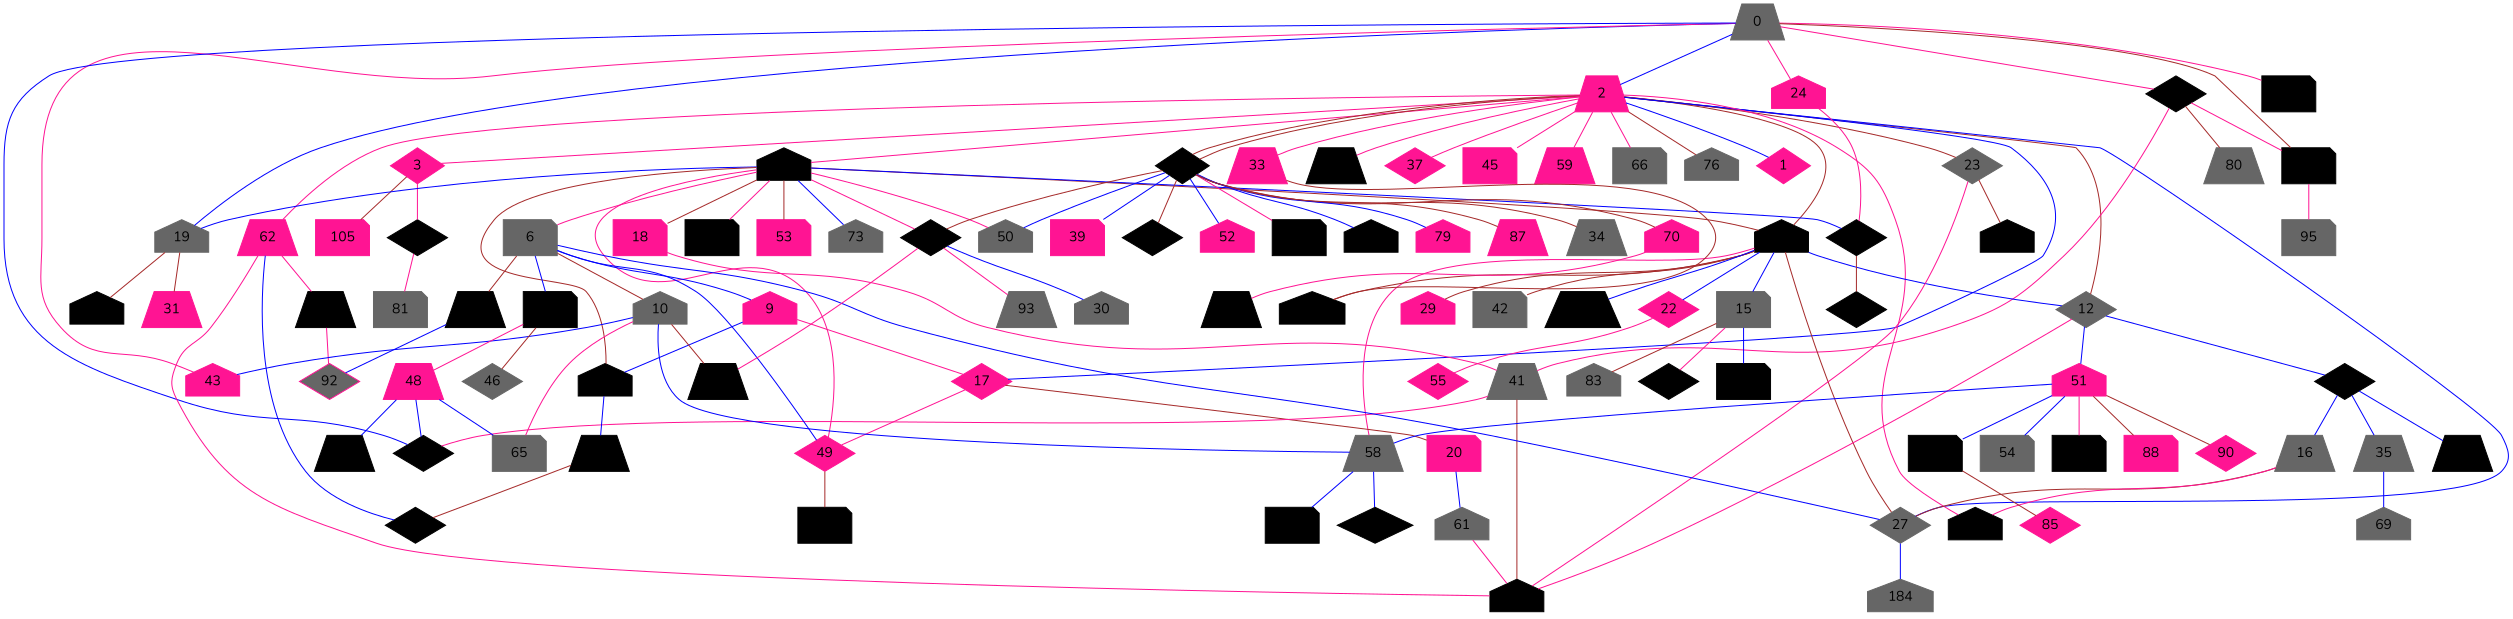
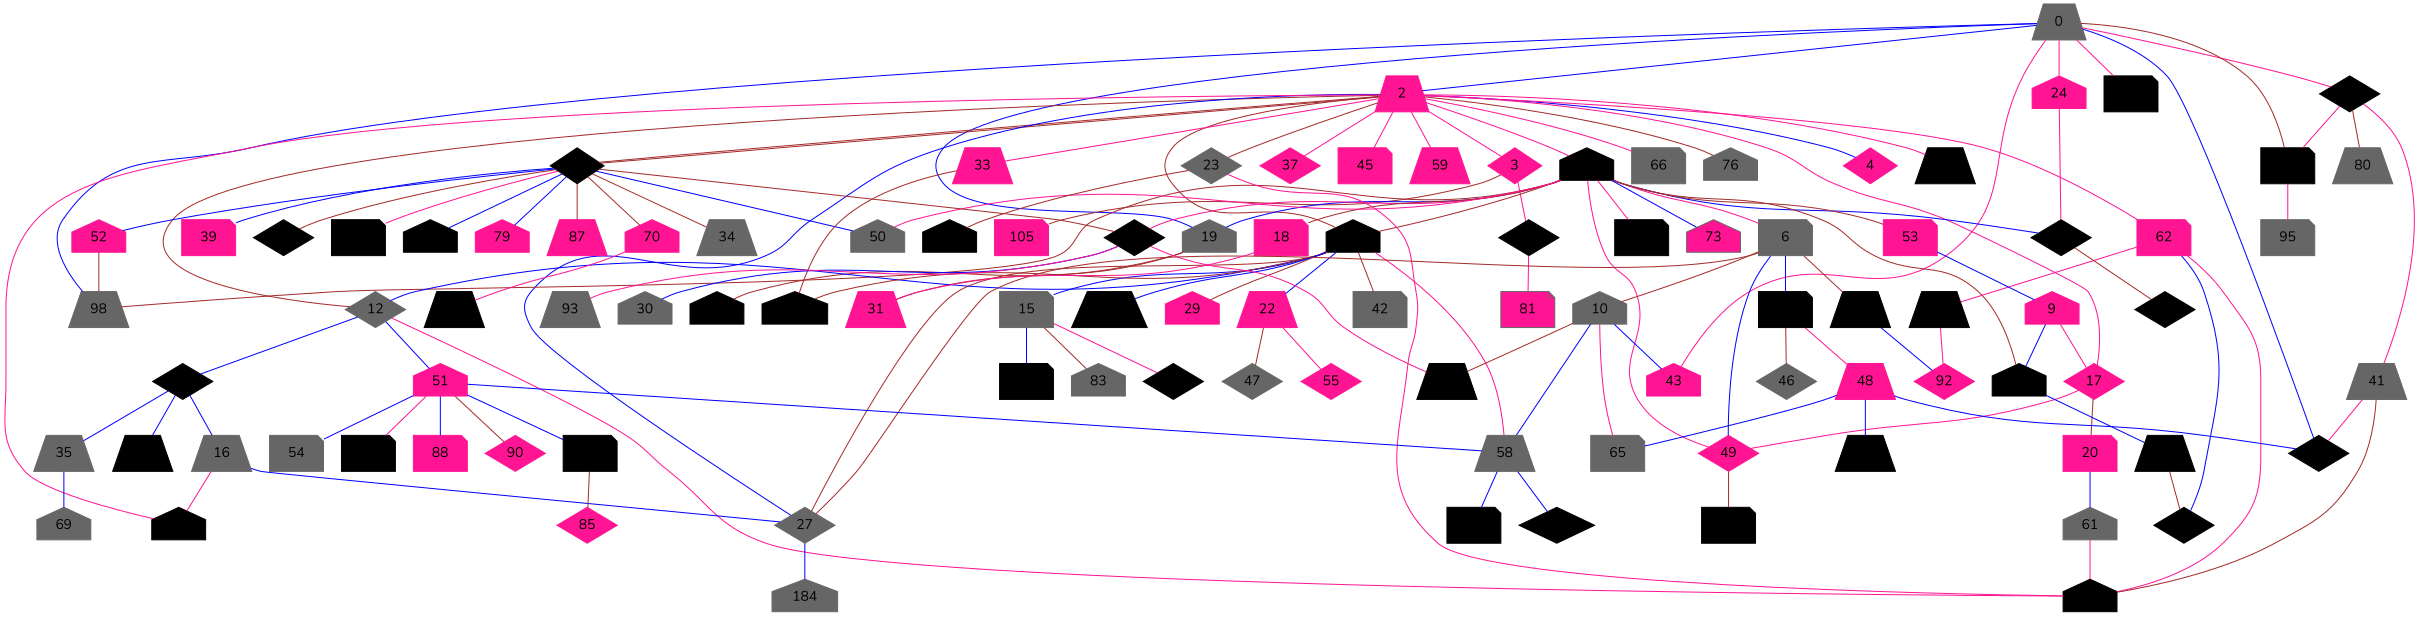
  graph {
    fontname=Nunito
    node [color=black fontname=Nunito shape=house style=filled]
    edge [color=blue fontname=Nunito]
    n1 [color=gray40 label=0 shape=trapezium]
    2 [color=deeppink shape=trapezium]
    19 [color=gray40]
    24 [color=deeppink]
    25 [shape=diamond]
    43 [color=deeppink]
    82 [shape=note]
    89 [shape=note]
    91 [shape=diamond]
+   98 [color=gray40 shape=trapezium]
    3 [color=deeppink shape=diamond]
-   4 [color=deeppink shape=diamond label=1]
+   4 [color=deeppink shape=diamond]
    5
    7
    8 [shape=diamond]
    12 [color=gray40 shape=diamond]
    17 [color=deeppink shape=diamond]
    23 [color=gray40 shape=diamond]
    26 [shape=trapezium]
    27 [color=gray40 shape=diamond]
    33 [color=deeppink shape=trapezium]
    37 [color=deeppink shape=diamond]
    44
    45 [color=deeppink shape=note]
    59 [color=deeppink shape=trapezium]
-   62 [color=deeppink shape=trapezium]
+   62 [color=deeppink shape=note]
    66 [color=gray40 shape=note]
    76 [color=gray40]
    31 [color=deeppink shape=trapezium]
    57
    36 [shape=diamond]
    41 [color=gray40 shape=trapezium]
    80 [color=gray40 shape=trapezium]
    95 [color=gray40 shape=note]
    68 [shape=diamond]
    105 [color=deeppink shape=note]
    6 [color=gray40 shape=note]
    13 [shape=diamond]
    18 [color=deeppink shape=note]
    28 [shape=note]
    49 [color=deeppink shape=diamond]
    50 [color=gray40]
    53 [color=deeppink shape=note]
    71
-   73 [color=gray40]
+   73 [color=gray40 fillcolor=deeppink]
    15 [color=gray40 shape=note]
-   22 [color=deeppink shape=diamond]
+   22 [color=deeppink shape=trapezium]
    29 [color=deeppink]
    42 [color=gray40 shape=note]
    58 [color=gray40 shape=trapezium]
    100
    103 [shape=trapezium]
    34 [color=gray40 shape=trapezium]
    39 [color=deeppink shape=note]
    40 [shape=diamond]
    52 [color=deeppink]
    64 [shape=note]
    67
    70 [color=deeppink]
    79 [color=deeppink]
    87 [color=deeppink shape=trapezium]
    14 [shape=diamond]
    51 [color=deeppink]
    78
    20 [color=deeppink shape=note]
    94
    n67 [color=gray40 label=184]
    63 [shape=trapezium]
    97 [shape=diamond]
-   81 [color=gray40 shape=note]
+   81 [color=gray40 shape=note fillcolor=deeppink]
    9 [color=deeppink]
    10 [color=gray40]
    11 [shape=note]
    74 [shape=trapezium]
    21 [shape=trapezium]
    30 [color=gray40]
    93 [color=gray40 shape=trapezium]
    60 [shape=diamond]
    99 [shape=note]
    77 [shape=trapezium]
    65 [color=gray40 shape=note]
    46 [color=gray40 shape=diamond]
    48 [color=deeppink shape=trapezium]
-   92 [color=deeppink shape=diamond fillcolor=gray40]
+   92 [color=deeppink shape=diamond]
    32 [shape=diamond]
    38 [shape=note]
    83 [color=gray40]
+   47 [color=gray40 shape=diamond]
    55 [color=deeppink shape=diamond]
    86 [shape=note]
    102 [shape=diamond]
    96 [shape=trapezium]
    61 [color=gray40]
    72 [shape=trapezium]
    16 [color=gray40 shape=trapezium]
    35 [color=gray40 shape=trapezium]
    56 [shape=trapezium]
    54 [color=gray40 shape=note]
    75 [shape=note]
    84 [shape=note]
    88 [color=deeppink shape=note]
    90 [color=deeppink shape=diamond]
    69 [color=gray40]
    85 [color=deeppink shape=diamond]
    n1 -- 2
    n1 -- 19
    n1 -- 24 [color=deeppink]
    n1 -- 25 [color=deeppink]
    n1 -- 43 [color=deeppink]
    n1 -- 82 [color=deeppink]
    n1 -- 89 [color=brown]
    n1 -- 91
+   n1 -- 98
    2 -- 3 [color=deeppink]
    2 -- 4
    2 -- 5 [color=deeppink]
    2 -- 7 [color=brown]
    2 -- 8 [color=brown]
    2 -- 8 [color=brown]
    2 -- 12 [color=brown]
-   2 -- 17
+   2 -- 17 [color=deeppink]
    2 -- 23 [color=brown]
    2 -- 26 [color=deeppink]
    2 -- 27
    2 -- 33 [color=deeppink]
    2 -- 37 [color=deeppink]
    2 -- 44 [color=deeppink]
    2 -- 45 [color=deeppink]
    2 -- 59 [color=deeppink]
    2 -- 62 [color=deeppink]
    2 -- 66 [color=deeppink]
    2 -- 76 [color=brown]
    19 -- 31 [color=brown]
    19 -- 57 [color=brown]
    24 -- 36 [color=deeppink]
    25 -- 89 [color=deeppink]
    25 -- 41 [color=deeppink]
    25 -- 80 [color=brown]
    89 -- 95 [color=deeppink]
    3 -- 68 [color=deeppink]
    3 -- 105 [color=brown]
    5 -- 19
+   5 -- 98 [color=brown]
    5 -- 7 [color=brown]
    5 -- 36
    5 -- 6 [color=deeppink]
    5 -- 13 [color=deeppink]
    5 -- 18 [color=brown]
    5 -- 28 [color=deeppink]
    5 -- 49 [color=deeppink]
    5 -- 50 [color=deeppink]
    5 -- 53 [color=brown]
    5 -- 71 [color=brown]
    5 -- 73
    7 -- 12
    7 -- 27 [color=brown]
    7 -- 15
    7 -- 22
    7 -- 29 [color=brown]
    7 -- 42 [color=brown]
    7 -- 58 [color=deeppink]
    7 -- 100 [color=brown]
    7 -- 103
    8 -- 13 [color=brown]
    8 -- 50
    8 -- 34 [color=brown]
    8 -- 39
    8 -- 40 [color=brown]
    8 -- 52
    8 -- 64 [color=deeppink]
    8 -- 67
    8 -- 70 [color=brown]
    8 -- 79
    8 -- 87 [color=brown]
    12 -- 14
    12 -- 51
    12 -- 78 [color=deeppink]
    17 -- 49 [color=deeppink]
    17 -- 20 [color=brown]
    23 -- 78 [color=deeppink]
    23 -- 94 [color=brown]
    27 -- n67
    33 -- 100 [color=brown]
    62 -- 78 [color=deeppink]
    62 -- 63 [color=deeppink]
    62 -- 97
    36 -- 60 [color=brown]
    41 -- 91 [color=deeppink]
    41 -- 78 [color=brown]
    68 -- 81 [color=deeppink]
-   6 -- 27
+   6 -- 27 [color=brown]
    6 -- 49
-   6 -- 9
+   53 -- 9
    6 -- 10 [color=brown]
    6 -- 11
    6 -- 74 [color=brown]
    13 -- 21 [color=deeppink]
    13 -- 30
    13 -- 93 [color=deeppink]
-   18 -- 41 [color=deeppink]
+   18 -- 31 [color=deeppink]
    49 -- 99 [color=brown]
    71 -- 77
    15 -- 32 [color=deeppink]
    15 -- 38
    15 -- 83 [color=brown]
+   22 -- 47 [color=brown]
    22 -- 55 [color=deeppink]
    58 -- 86
    58 -- 102
+   52 -- 98 [color=brown]
    70 -- 96 [color=deeppink]
    14 -- 16
    14 -- 35
    14 -- 56
    51 -- 58
    51 -- 54
    51 -- 75 [color=deeppink]
    51 -- 84
-   51 -- 88 [color=brown]
+   51 -- 88
    51 -- 90 [color=brown]
    20 -- 61
    63 -- 92 [color=deeppink]
    9 -- 17 [color=deeppink]
    9 -- 71
    10 -- 43
    10 -- 58
    10 -- 21 [color=brown]
    10 -- 65 [color=deeppink]
    11 -- 46 [color=brown]
    11 -- 48 [color=deeppink]
    74 -- 92
    77 -- 97 [color=brown]
    48 -- 91
    48 -- 65
    48 -- 72
    61 -- 78 [color=deeppink]
-   16 -- 27 [color=brown]
+   16 -- 27
    16 -- 44 [color=deeppink]
    35 -- 69
    84 -- 85 [color=brown]
  }
